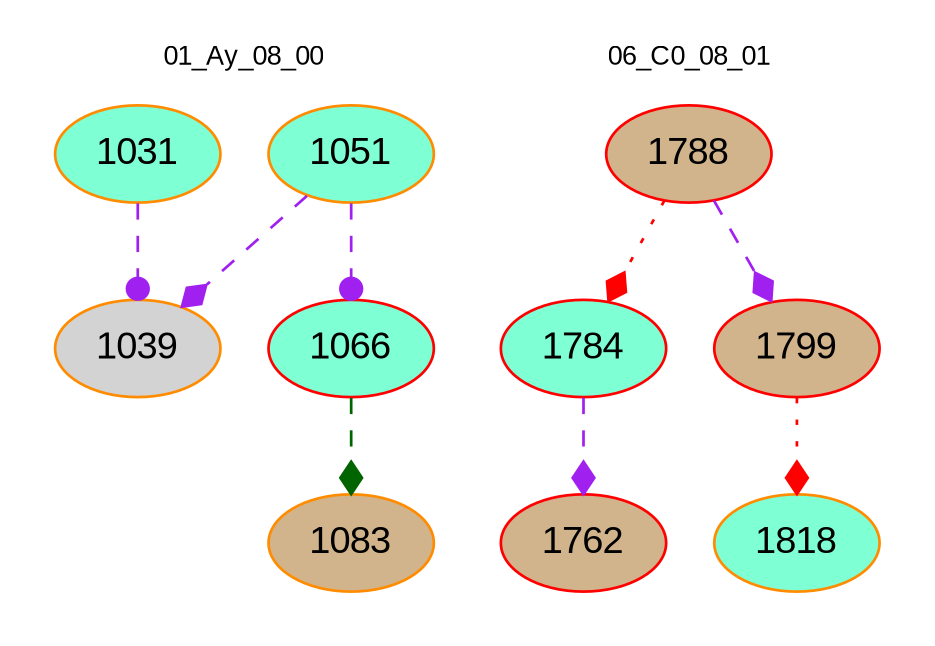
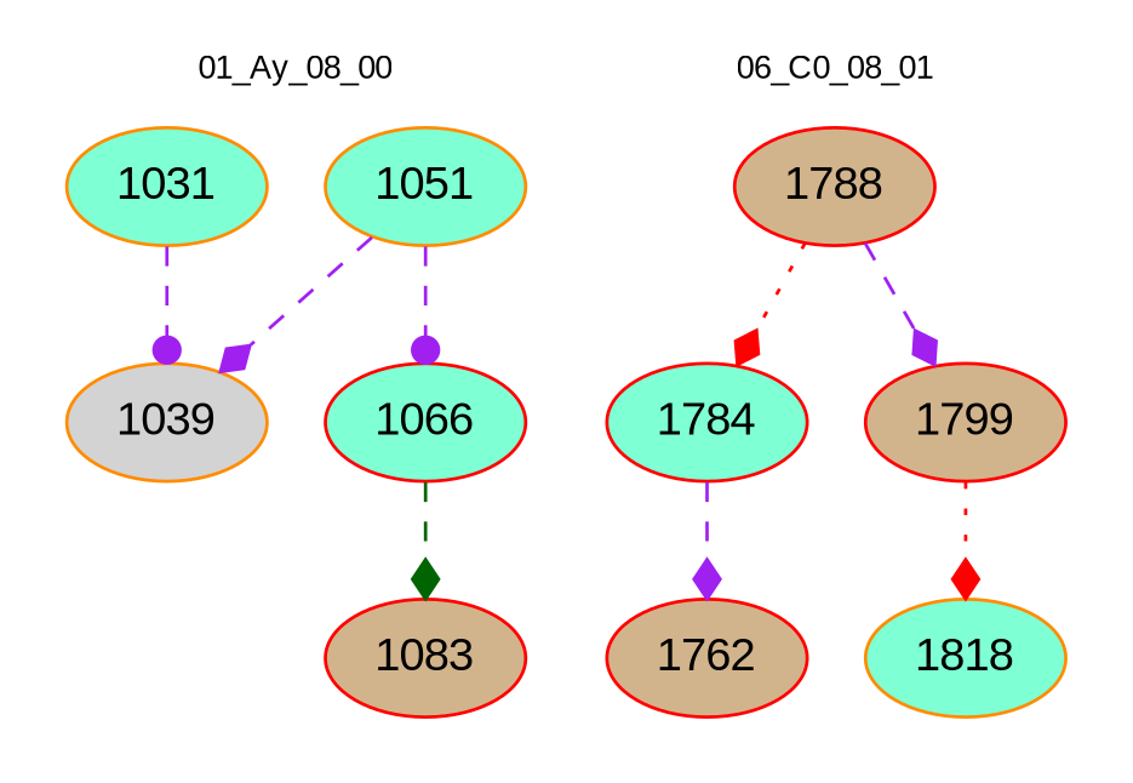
  digraph {
    fontname="Liberation Sans"
    node [color=darkorange fillcolor=aquamarine fontname="Liberation Sans" style=filled]
    edge [arrowhead=diamond color=purple fontname="Liberation Sans" style=dashed]
    n1 [label=1051]
    n2 [fillcolor=lightgrey label=1039]
    n3 [color=red label=1066]
    n4 [label=1031]
-   n5 [fillcolor=tan label=1083]
+   n5 [color=red fillcolor=tan label=1083]
    n6 [color=red fillcolor=tan label=1788]
    n7 [color=red label=1784]
    n8 [color=red fillcolor=tan label=1799]
    n9 [color=red fillcolor=tan label=1762]
    n10 [label=1818]
    subgraph cluster_1 {
      color=white
      fontsize=10
      label="01_Ay_08_00"
      n1
      n2
      n3
      n4
      n5
    }
    subgraph cluster_2 {
      color=white
      fontsize=10
      label="06_C0_08_01"
      n6
      n7
      n8
      n9
      n10
    }
    n1 -> n2
    n1 -> n3 [arrowhead=dot]
    n3 -> n5 [color=darkgreen]
    n4 -> n2 [arrowhead=dot]
    n6 -> n7 [color=red style=dotted]
    n6 -> n8
    n7 -> n9
    n8 -> n10 [color=red style=dotted]
  }
